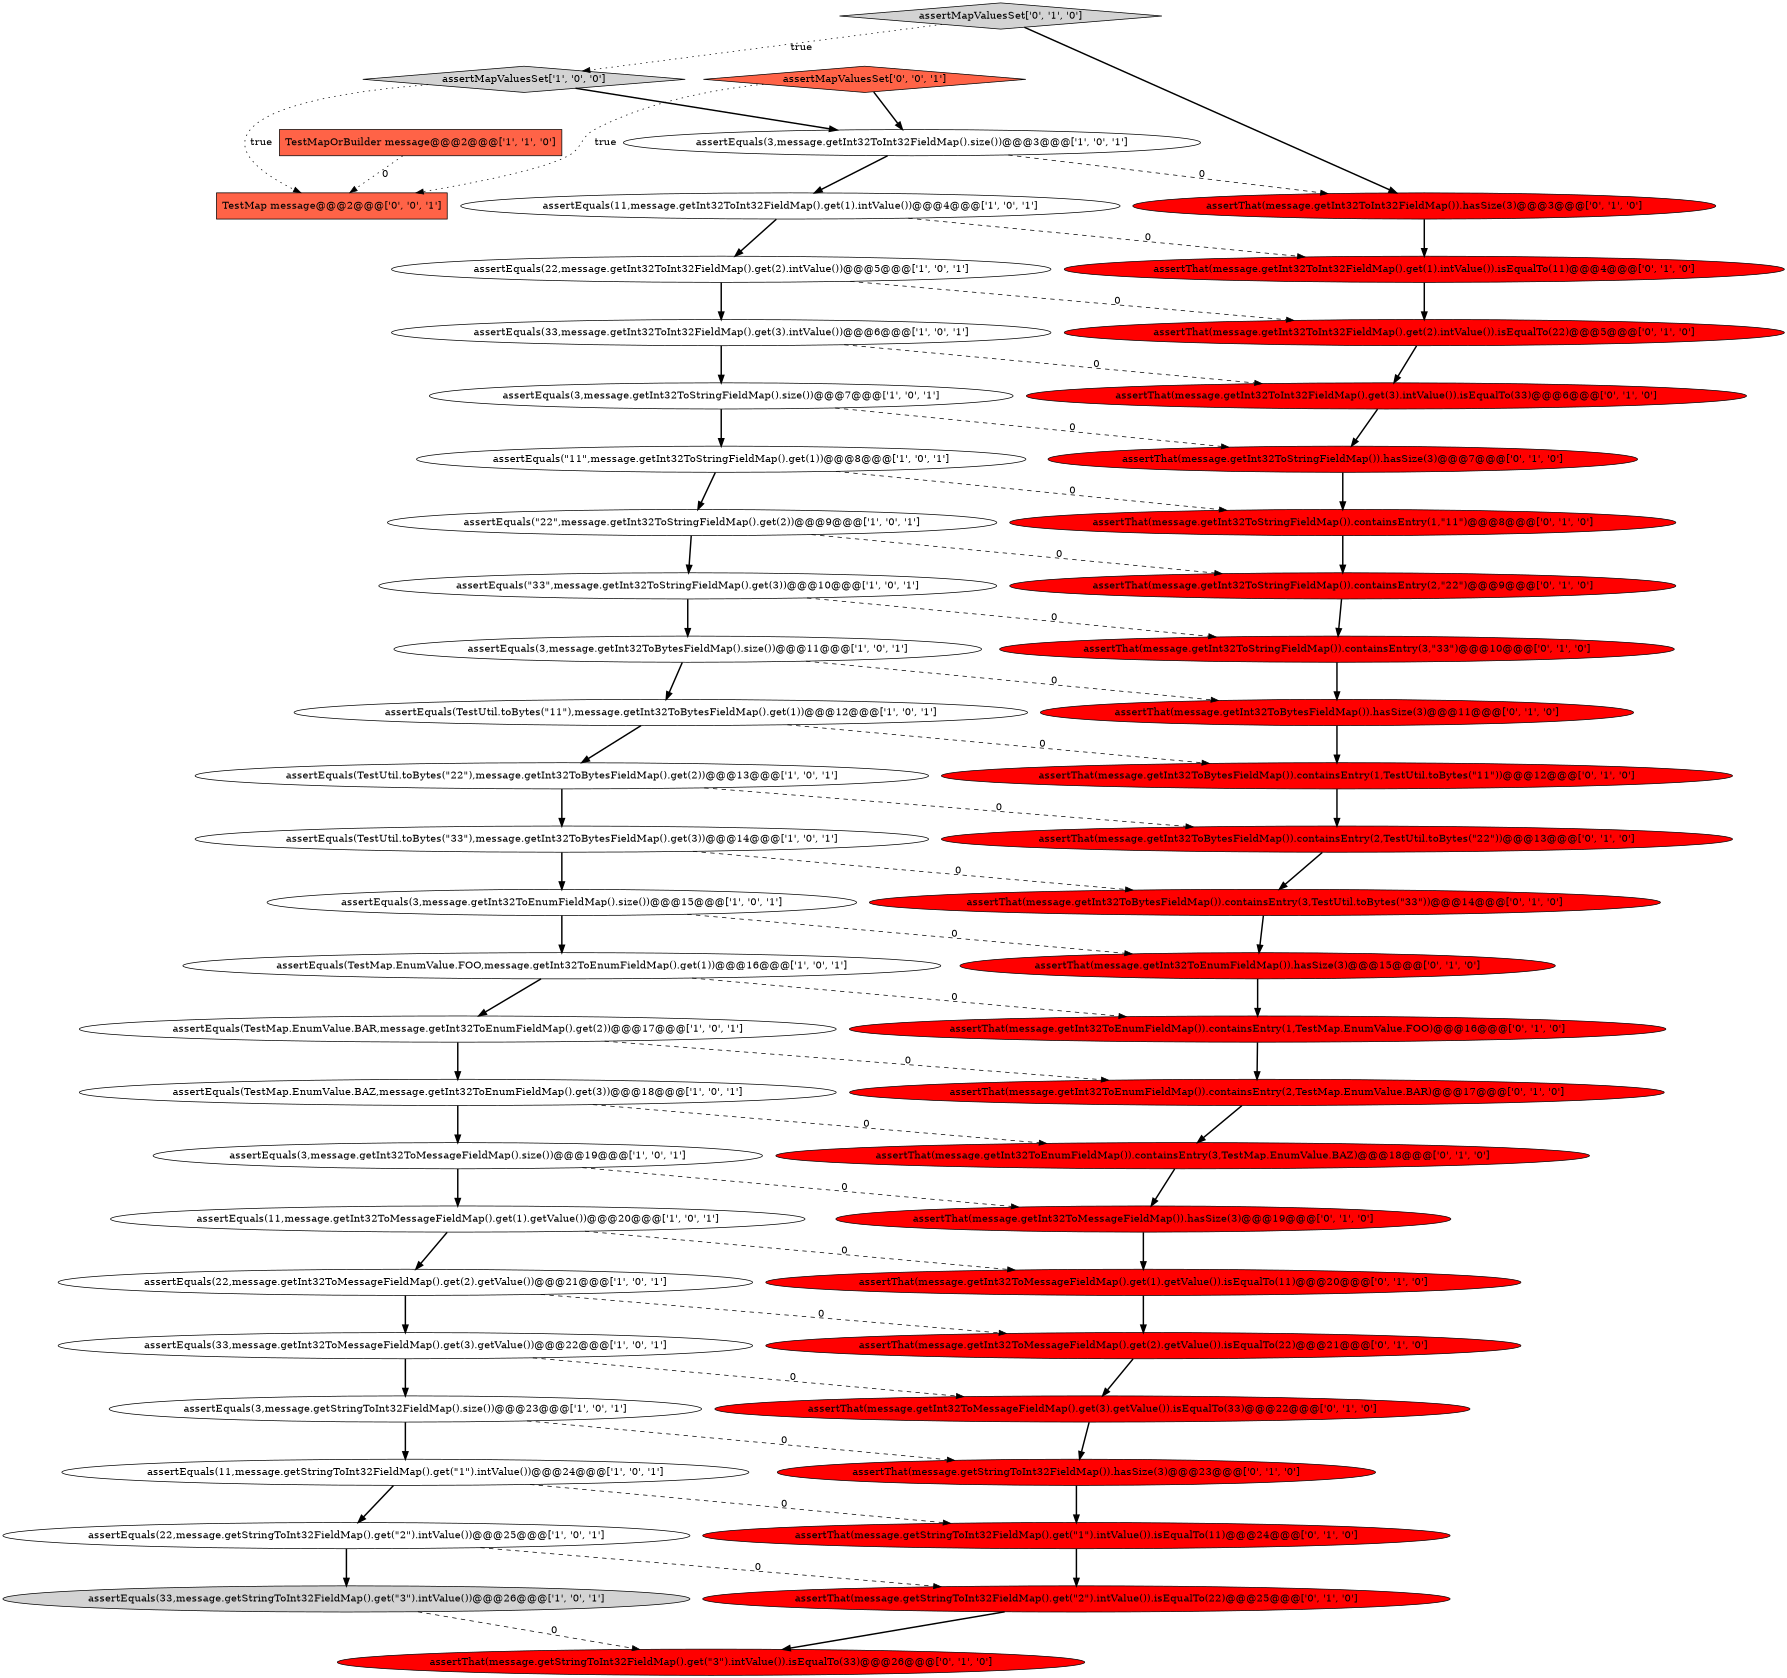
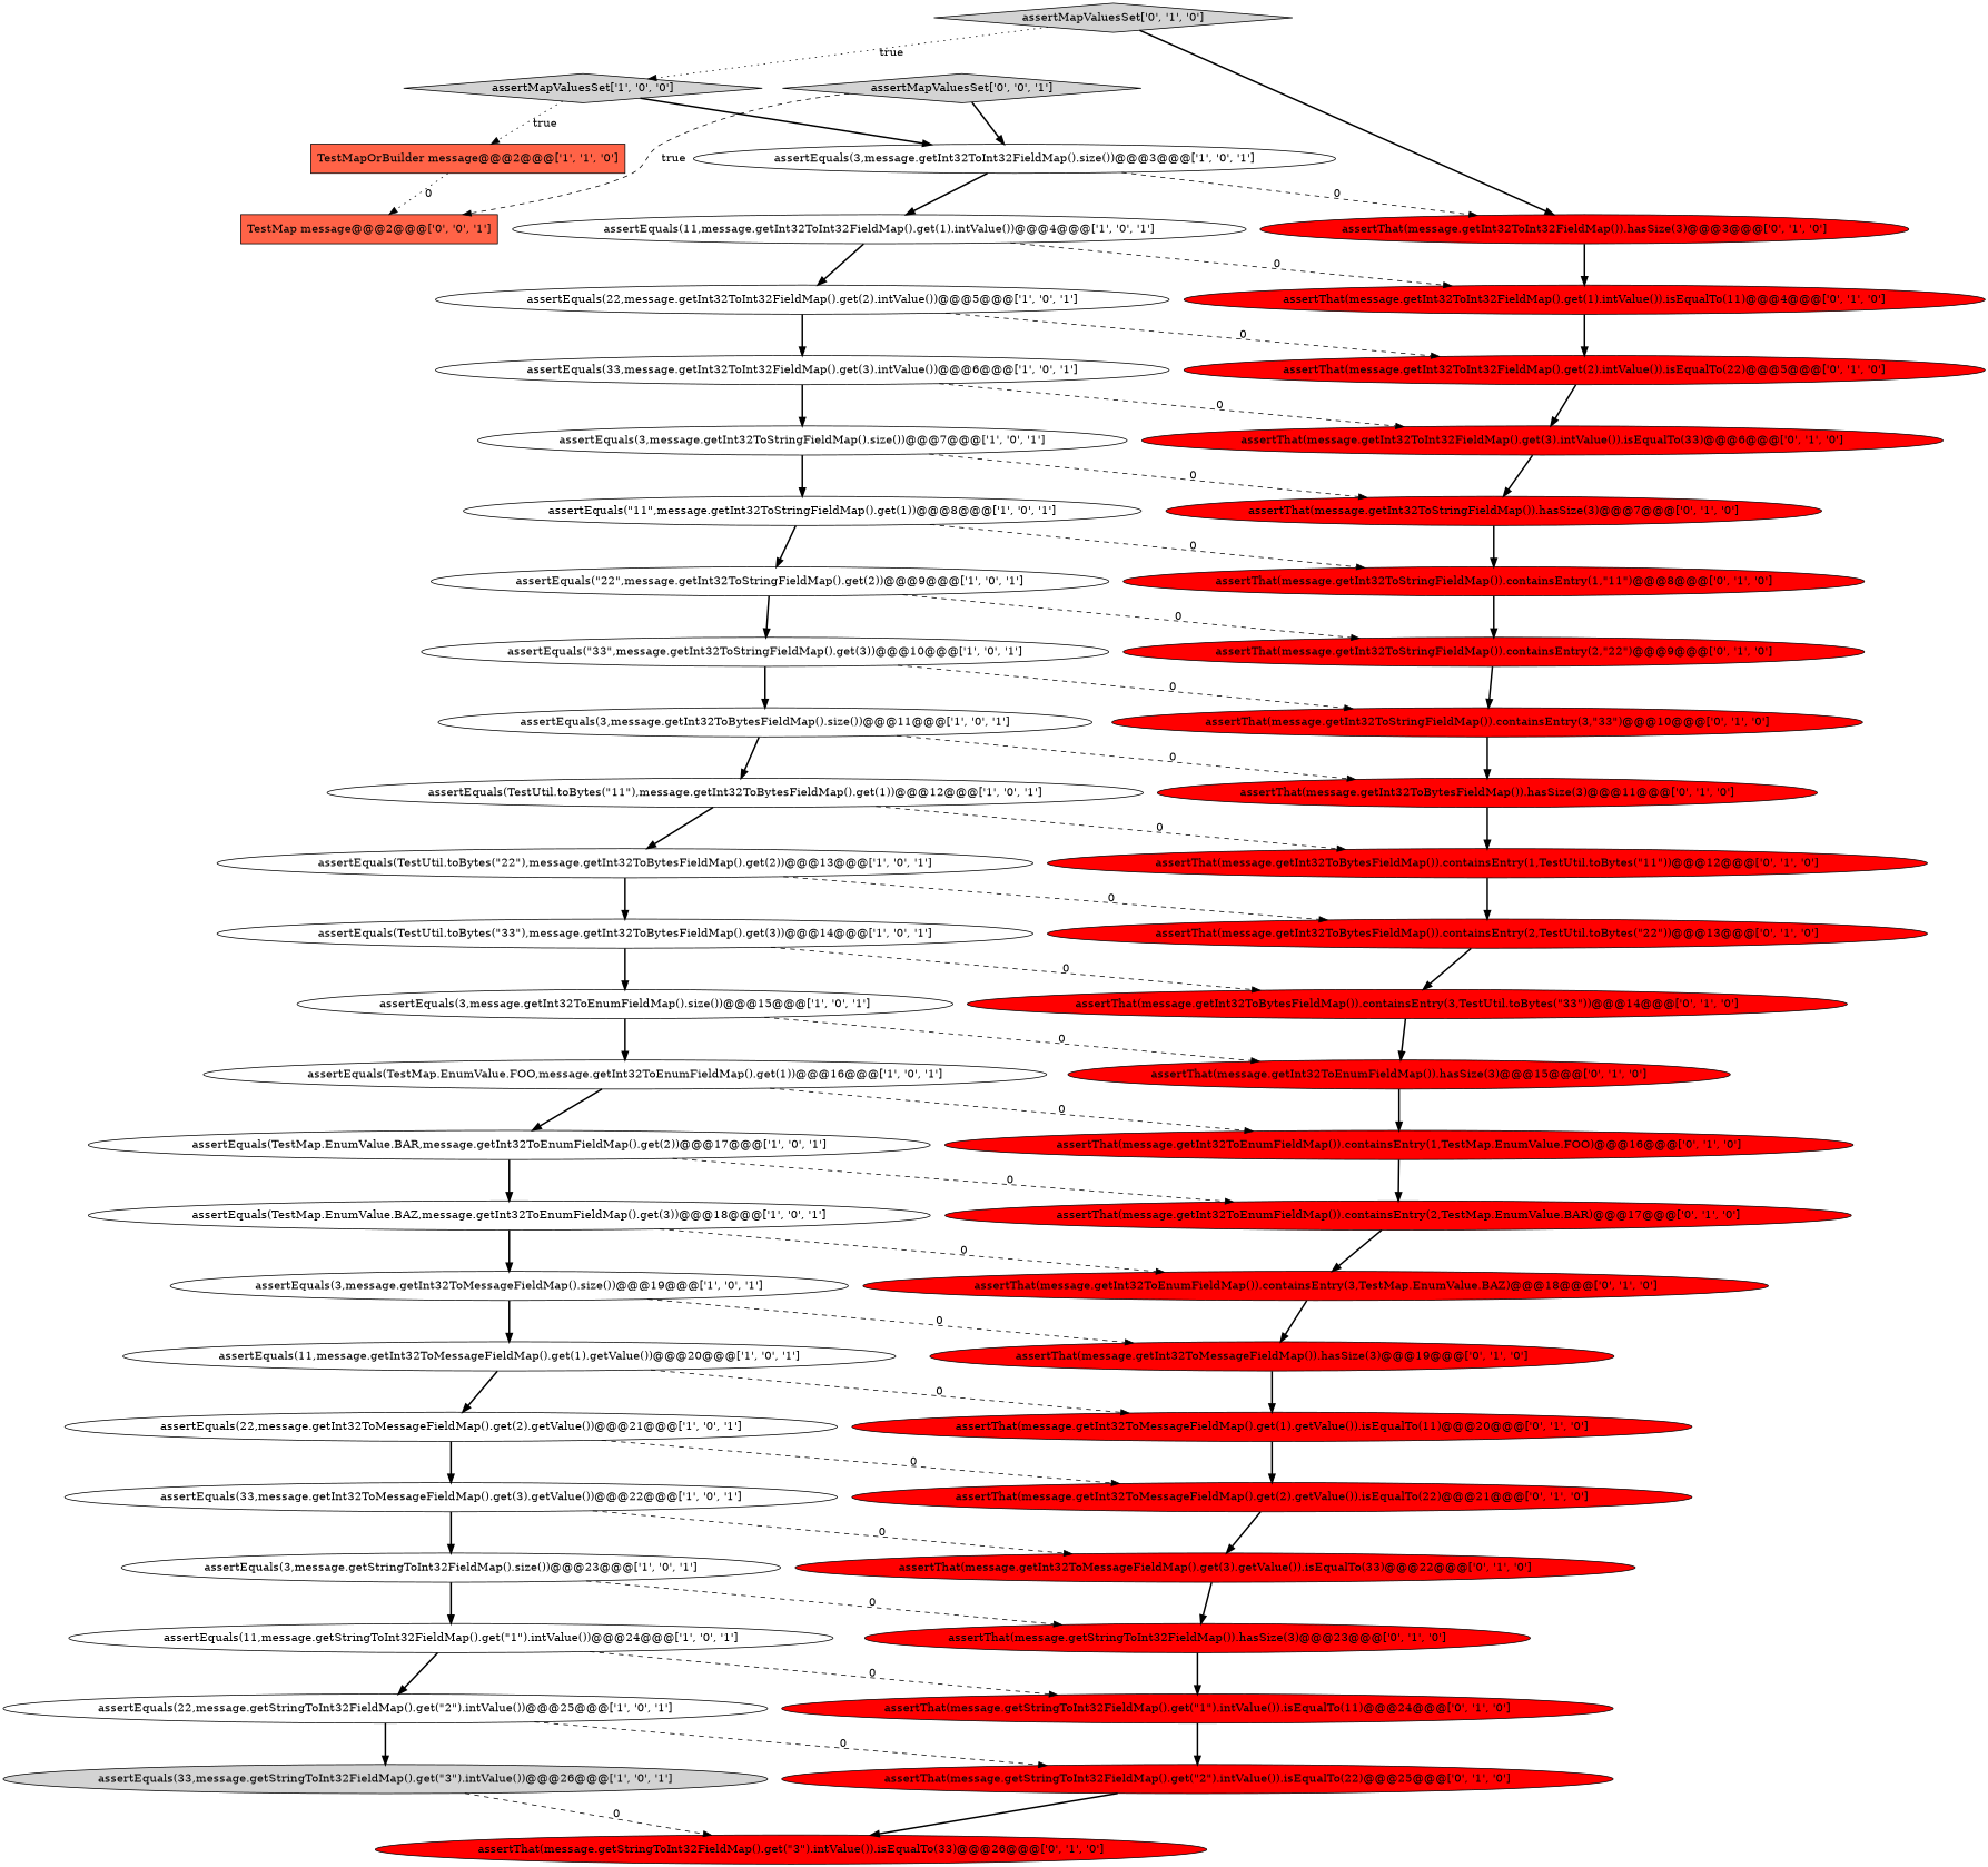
  digraph {
    node [fillcolor=red shape=ellipse style=filled]
    edge [style=bold]
    n1 [label="assertThat(message.getInt32ToEnumFieldMap()).containsEntry(1,TestMap.EnumValue.FOO)@@@16@@@['0', '1', '0']"]
    n2 [label="assertThat(message.getInt32ToEnumFieldMap()).containsEntry(2,TestMap.EnumValue.BAR)@@@17@@@['0', '1', '0']"]
    n3 [label="assertThat(message.getInt32ToEnumFieldMap()).containsEntry(3,TestMap.EnumValue.BAZ)@@@18@@@['0', '1', '0']"]
    n4 [label="assertThat(message.getInt32ToInt32FieldMap().get(1).intValue()).isEqualTo(11)@@@4@@@['0', '1', '0']"]
    n5 [label="assertThat(message.getInt32ToInt32FieldMap().get(2).intValue()).isEqualTo(22)@@@5@@@['0', '1', '0']"]
    n6 [label="assertThat(message.getInt32ToInt32FieldMap().get(3).intValue()).isEqualTo(33)@@@6@@@['0', '1', '0']"]
    n7 [fillcolor=white label="assertEquals(TestUtil.toBytes(\"33\"),message.getInt32ToBytesFieldMap().get(3))@@@14@@@['1', '0', '1']"]
    n8 [label="assertThat(message.getInt32ToBytesFieldMap()).containsEntry(3,TestUtil.toBytes(\"33\"))@@@14@@@['0', '1', '0']"]
    n9 [fillcolor=white label="assertEquals(3,message.getInt32ToEnumFieldMap().size())@@@15@@@['1', '0', '1']"]
    n10 [label="assertThat(message.getInt32ToEnumFieldMap()).hasSize(3)@@@15@@@['0', '1', '0']"]
    n11 [fillcolor=white label="assertEquals(TestMap.EnumValue.FOO,message.getInt32ToEnumFieldMap().get(1))@@@16@@@['1', '0', '1']"]
    n12 [label="assertThat(message.getInt32ToStringFieldMap()).containsEntry(1,\"11\")@@@8@@@['0', '1', '0']"]
    n13 [label="assertThat(message.getInt32ToStringFieldMap()).containsEntry(2,\"22\")@@@9@@@['0', '1', '0']"]
    n14 [label="assertThat(message.getInt32ToStringFieldMap()).containsEntry(3,\"33\")@@@10@@@['0', '1', '0']"]
    n15 [label="assertThat(message.getInt32ToBytesFieldMap()).hasSize(3)@@@11@@@['0', '1', '0']"]
    n16 [label="assertThat(message.getInt32ToBytesFieldMap()).containsEntry(1,TestUtil.toBytes(\"11\"))@@@12@@@['0', '1', '0']"]
    n17 [label="assertThat(message.getInt32ToBytesFieldMap()).containsEntry(2,TestUtil.toBytes(\"22\"))@@@13@@@['0', '1', '0']"]
    n18 [label="assertThat(message.getInt32ToMessageFieldMap().get(3).getValue()).isEqualTo(33)@@@22@@@['0', '1', '0']"]
    n19 [label="assertThat(message.getStringToInt32FieldMap()).hasSize(3)@@@23@@@['0', '1', '0']"]
    n20 [label="assertThat(message.getStringToInt32FieldMap().get(\"1\").intValue()).isEqualTo(11)@@@24@@@['0', '1', '0']"]
    n21 [label="assertThat(message.getStringToInt32FieldMap().get(\"3\").intValue()).isEqualTo(33)@@@26@@@['0', '1', '0']"]
    n22 [label="assertThat(message.getInt32ToMessageFieldMap().get(2).getValue()).isEqualTo(22)@@@21@@@['0', '1', '0']"]
    n23 [fillcolor=white label="assertEquals(\"33\",message.getInt32ToStringFieldMap().get(3))@@@10@@@['1', '0', '1']"]
    n24 [fillcolor=white label="assertEquals(3,message.getInt32ToBytesFieldMap().size())@@@11@@@['1', '0', '1']"]
    n25 [fillcolor=white label="assertEquals(TestUtil.toBytes(\"11\"),message.getInt32ToBytesFieldMap().get(1))@@@12@@@['1', '0', '1']"]
    n26 [fillcolor=lightgray label="assertEquals(33,message.getStringToInt32FieldMap().get(\"3\").intValue())@@@26@@@['1', '0', '1']"]
    n27 [fillcolor=tomato label="TestMapOrBuilder message@@@2@@@['1', '1', '0']" shape=box]
    n28 [fillcolor=tomato label="TestMap message@@@2@@@['0', '0', '1']" shape=box]
    n29 [fillcolor=white label="assertEquals(\"11\",message.getInt32ToStringFieldMap().get(1))@@@8@@@['1', '0', '1']"]
    n30 [fillcolor=white label="assertEquals(\"22\",message.getInt32ToStringFieldMap().get(2))@@@9@@@['1', '0', '1']"]
    n31 [fillcolor=white label="assertEquals(11,message.getStringToInt32FieldMap().get(\"1\").intValue())@@@24@@@['1', '0', '1']"]
    n32 [fillcolor=white label="assertEquals(22,message.getStringToInt32FieldMap().get(\"2\").intValue())@@@25@@@['1', '0', '1']"]
    n33 [label="assertThat(message.getStringToInt32FieldMap().get(\"2\").intValue()).isEqualTo(22)@@@25@@@['0', '1', '0']"]
    n34 [fillcolor=white label="assertEquals(TestMap.EnumValue.BAR,message.getInt32ToEnumFieldMap().get(2))@@@17@@@['1', '0', '1']"]
    n35 [fillcolor=white label="assertEquals(TestMap.EnumValue.BAZ,message.getInt32ToEnumFieldMap().get(3))@@@18@@@['1', '0', '1']"]
    n36 [label="assertThat(message.getInt32ToMessageFieldMap().get(1).getValue()).isEqualTo(11)@@@20@@@['0', '1', '0']"]
    n37 [fillcolor=white label="assertEquals(3,message.getInt32ToMessageFieldMap().size())@@@19@@@['1', '0', '1']"]
    n38 [fillcolor=white label="assertEquals(TestUtil.toBytes(\"22\"),message.getInt32ToBytesFieldMap().get(2))@@@13@@@['1', '0', '1']"]
    n39 [label="assertThat(message.getInt32ToStringFieldMap()).hasSize(3)@@@7@@@['0', '1', '0']"]
    n40 [fillcolor=white label="assertEquals(33,message.getInt32ToMessageFieldMap().get(3).getValue())@@@22@@@['1', '0', '1']"]
    n41 [fillcolor=white label="assertEquals(3,message.getStringToInt32FieldMap().size())@@@23@@@['1', '0', '1']"]
    n42 [fillcolor=white label="assertEquals(11,message.getInt32ToInt32FieldMap().get(1).intValue())@@@4@@@['1', '0', '1']"]
    n43 [fillcolor=white label="assertEquals(22,message.getInt32ToInt32FieldMap().get(2).intValue())@@@5@@@['1', '0', '1']"]
    n44 [fillcolor=white label="assertEquals(33,message.getInt32ToInt32FieldMap().get(3).intValue())@@@6@@@['1', '0', '1']"]
    n45 [fillcolor=white label="assertEquals(3,message.getInt32ToStringFieldMap().size())@@@7@@@['1', '0', '1']"]
    n46 [fillcolor=white label="assertEquals(22,message.getInt32ToMessageFieldMap().get(2).getValue())@@@21@@@['1', '0', '1']"]
    n47 [fillcolor=lightgray label="assertMapValuesSet['1', '0', '0']" shape=diamond]
    n48 [fillcolor=white label="assertEquals(3,message.getInt32ToInt32FieldMap().size())@@@3@@@['1', '0', '1']"]
    n49 [label="assertThat(message.getInt32ToInt32FieldMap()).hasSize(3)@@@3@@@['0', '1', '0']"]
    n50 [label="assertThat(message.getInt32ToMessageFieldMap()).hasSize(3)@@@19@@@['0', '1', '0']"]
    n51 [fillcolor=white label="assertEquals(11,message.getInt32ToMessageFieldMap().get(1).getValue())@@@20@@@['1', '0', '1']"]
    n52 [fillcolor=lightgray label="assertMapValuesSet['0', '1', '0']" shape=diamond]
-   n53 [fillcolor=tomato label="assertMapValuesSet['0', '0', '1']" shape=diamond]
+   n53 [fillcolor=lightgray label="assertMapValuesSet['0', '0', '1']" shape=diamond]
    n1 -> n2
    n2 -> n3
    n3 -> n50
    n4 -> n5
    n5 -> n6
    n6 -> n39
    n7 -> n8 [label=0 style=dashed]
    n7 -> n9
    n8 -> n10
    n9 -> n10 [label=0 style=dashed]
    n9 -> n11
    n10 -> n1
    n11 -> n1 [label=0 style=dashed]
    n11 -> n34
    n12 -> n13
    n13 -> n14
    n14 -> n15
    n15 -> n16
    n16 -> n17
    n17 -> n8
    n18 -> n19
    n19 -> n20
    n20 -> n33
    n22 -> n18
    n23 -> n14 [label=0 style=dashed]
    n23 -> n24
    n24 -> n15 [label=0 style=dashed]
    n24 -> n25
    n25 -> n16 [label=0 style=dashed]
    n25 -> n38
    n26 -> n21 [label=0 style=dashed]
    n27 -> n28 [label=0 style=dotted]
    n29 -> n12 [label=0 style=dashed]
    n29 -> n30
    n30 -> n13 [label=0 style=dashed]
    n30 -> n23
    n31 -> n20 [label=0 style=dashed]
    n31 -> n32
    n32 -> n26
    n32 -> n33 [label=0 style=dashed]
    n33 -> n21
    n34 -> n2 [label=0 style=dashed]
    n34 -> n35
    n35 -> n3 [label=0 style=dashed]
    n35 -> n37
    n36 -> n22
    n37 -> n50 [label=0 style=dashed]
    n37 -> n51
    n38 -> n7
    n38 -> n17 [label=0 style=dashed]
    n39 -> n12
    n40 -> n18 [label=0 style=dashed]
    n40 -> n41
    n41 -> n19 [label=0 style=dashed]
    n41 -> n31
    n42 -> n4 [label=0 style=dashed]
    n42 -> n43
    n43 -> n5 [label=0 style=dashed]
    n43 -> n44
    n44 -> n6 [label=0 style=dashed]
    n44 -> n45
    n45 -> n29
    n45 -> n39 [label=0 style=dashed]
    n46 -> n22 [label=0 style=dashed]
    n46 -> n40
-   n47 -> n28 [label=true style=dotted]
+   n47 -> n27 [label=true style=dotted]
    n47 -> n48
    n48 -> n42
    n48 -> n49 [label=0 style=dashed]
    n49 -> n4
    n50 -> n36
    n51 -> n36 [label=0 style=dashed]
    n51 -> n46
    n52 -> n47 [label=true style=dotted]
    n52 -> n49
-   n53 -> n28 [label=true style=dotted]
+   n53 -> n28 [label=true style=dashed]
    n53 -> n48
  }
